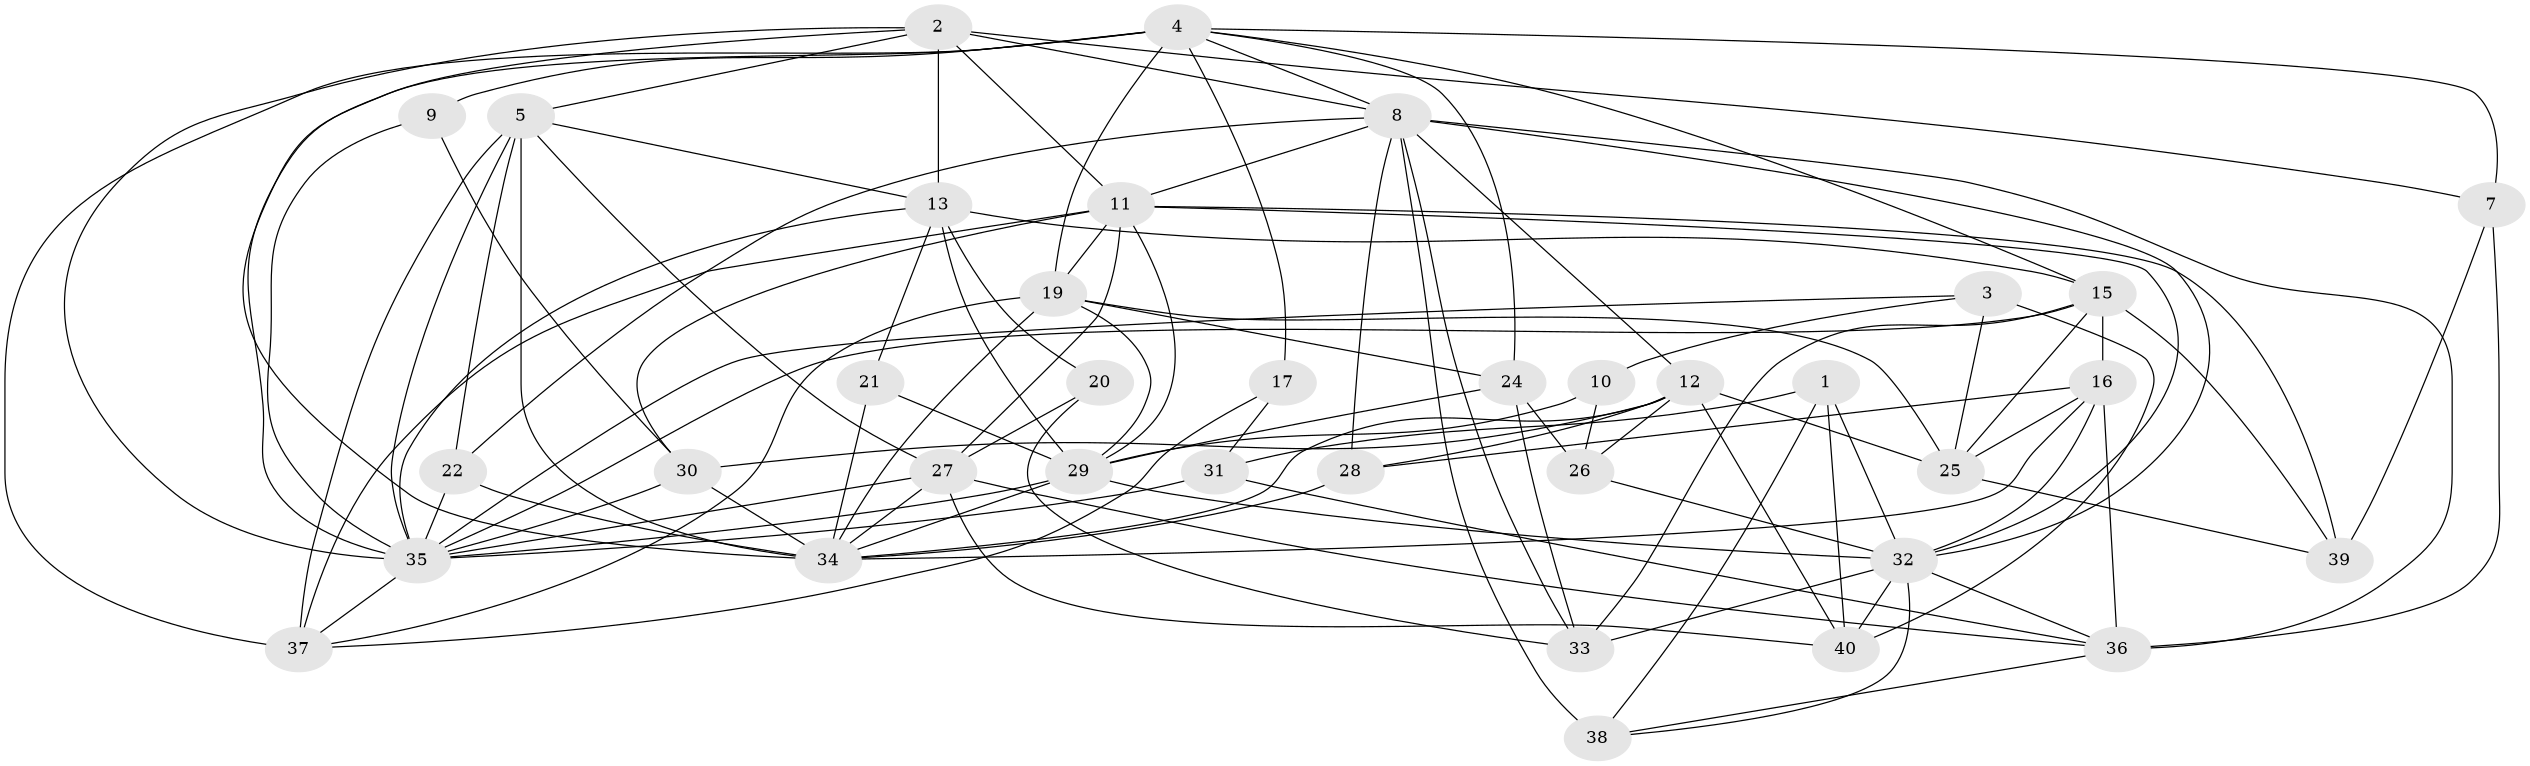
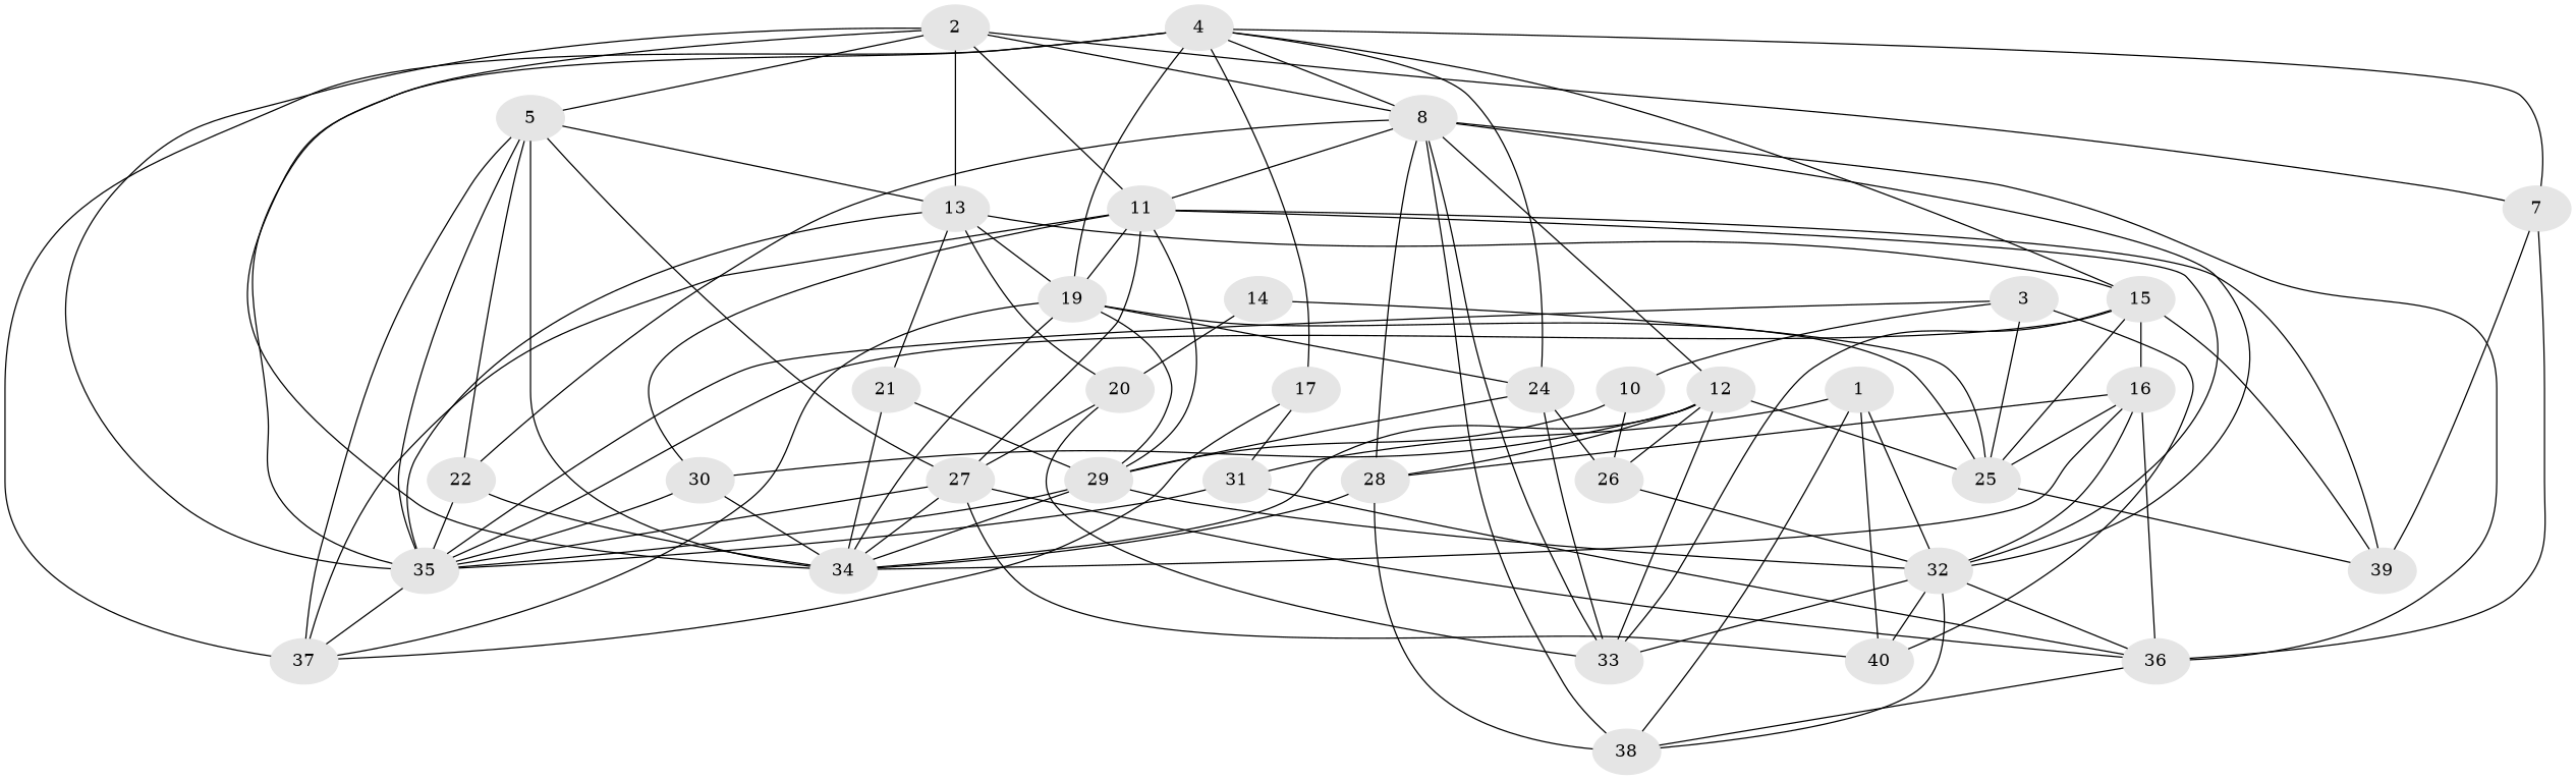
  graph {
    node [color=gray90 style=filled]
    edge [weight=1.0]
    1
    31
    32
    38
    40
    35
    36
    33
    2
    5
    7
    8
    11
    13
    34
    37
    22
    27
    39
    12
    28
    19
    30
    29
    15
    20
    21
    3
    10
    25
    26
    4
-   9
    17
    24
    16
+   14
    1 -- 31
    1 -- 32
    1 -- 38
    1 -- 40
    31 -- 35
    31 -- 36
    32 -- 38
    32 -- 40
    32 -- 36
    32 -- 33
    35 -- 37
    36 -- 38
    2 -- 35
    2 -- 5
    2 -- 7
    2 -- 8
    2 -- 11
    2 -- 13
    2 -- 34
    5 -- 35 [weight=2.0]
    5 -- 13
    5 -- 34 [weight=2.0]
    5 -- 37
    5 -- 22
    5 -- 27
    7 -- 36
    7 -- 39
    8 -- 32
    8 -- 38 [weight=2.0]
    8 -- 36 [weight=2.0]
    8 -- 33
    8 -- 11
    8 -- 22
    8 -- 12
    8 -- 28
    11 -- 32
    11 -- 37
    11 -- 27
    11 -- 39
    11 -- 19
    11 -- 30
    11 -- 29
    13 -- 35
-   13 -- 29
+   13 -- 19
    13 -- 15
    13 -- 20
    13 -- 21
    22 -- 35
    22 -- 34 [weight=2.0]
    27 -- 40 [weight=2.0]
    27 -- 35
    27 -- 36
    27 -- 34
-   12 -- 40
+   12 -- 33
    12 -- 34
    12 -- 28
    12 -- 30
    12 -- 25
    12 -- 26
+   28 -- 38
    28 -- 34
    19 -- 34
    19 -- 37
    19 -- 29
    19 -- 25 [weight=2.0]
    19 -- 24
    30 -- 35
    30 -- 34
    29 -- 32
    29 -- 35
    29 -- 34
    15 -- 35
    15 -- 33
    15 -- 39
    15 -- 25
    15 -- 16 [weight=2.0]
    20 -- 33
    20 -- 27
    21 -- 34
    21 -- 29
    3 -- 40 [weight=2.0]
    3 -- 35
    3 -- 10
    3 -- 25
    10 -- 29
    10 -- 26
    25 -- 39
    26 -- 32
    4 -- 35
    4 -- 7
    4 -- 8
    4 -- 37
    4 -- 19
    4 -- 15 [weight=2.0]
-   4 -- 9 [weight=3.0]
    4 -- 17
    4 -- 24
-   9 -- 35
-   9 -- 30
    17 -- 31
    17 -- 37
    24 -- 33
    24 -- 29 [weight=2.0]
    24 -- 26
    16 -- 32
    16 -- 36
    16 -- 34
    16 -- 28 [weight=2.0]
    16 -- 25
+   14 -- 20
+   14 -- 25 [weight=2.0]
  }
